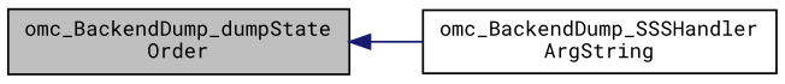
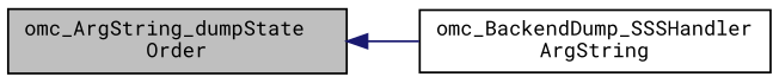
  digraph {
    rankdir=LR
    fontname="Roboto Mono"
    node [color=black fontname="Roboto Mono" fontsize=10 shape=record style=filled]
-   n1 [fillcolor=grey75 fontcolor=black height=0.2 label="omc_BackendDump_dumpState\lOrder" width=0.4]
+   n1 [fillcolor=grey75 fontcolor=black height=0.2 label="omc_ArgString_dumpState\lOrder" width=0.4]
    n2 [fillcolor=white height=0.2 label="omc_BackendDump_SSSHandler\lArgString" width=0.4]
    n1 -> n2 [color=midnightblue dir=back fontname="Roboto Mono" fontsize=10 labelfontname=Helvetica labelfontsize=10 style=solid]
  }
